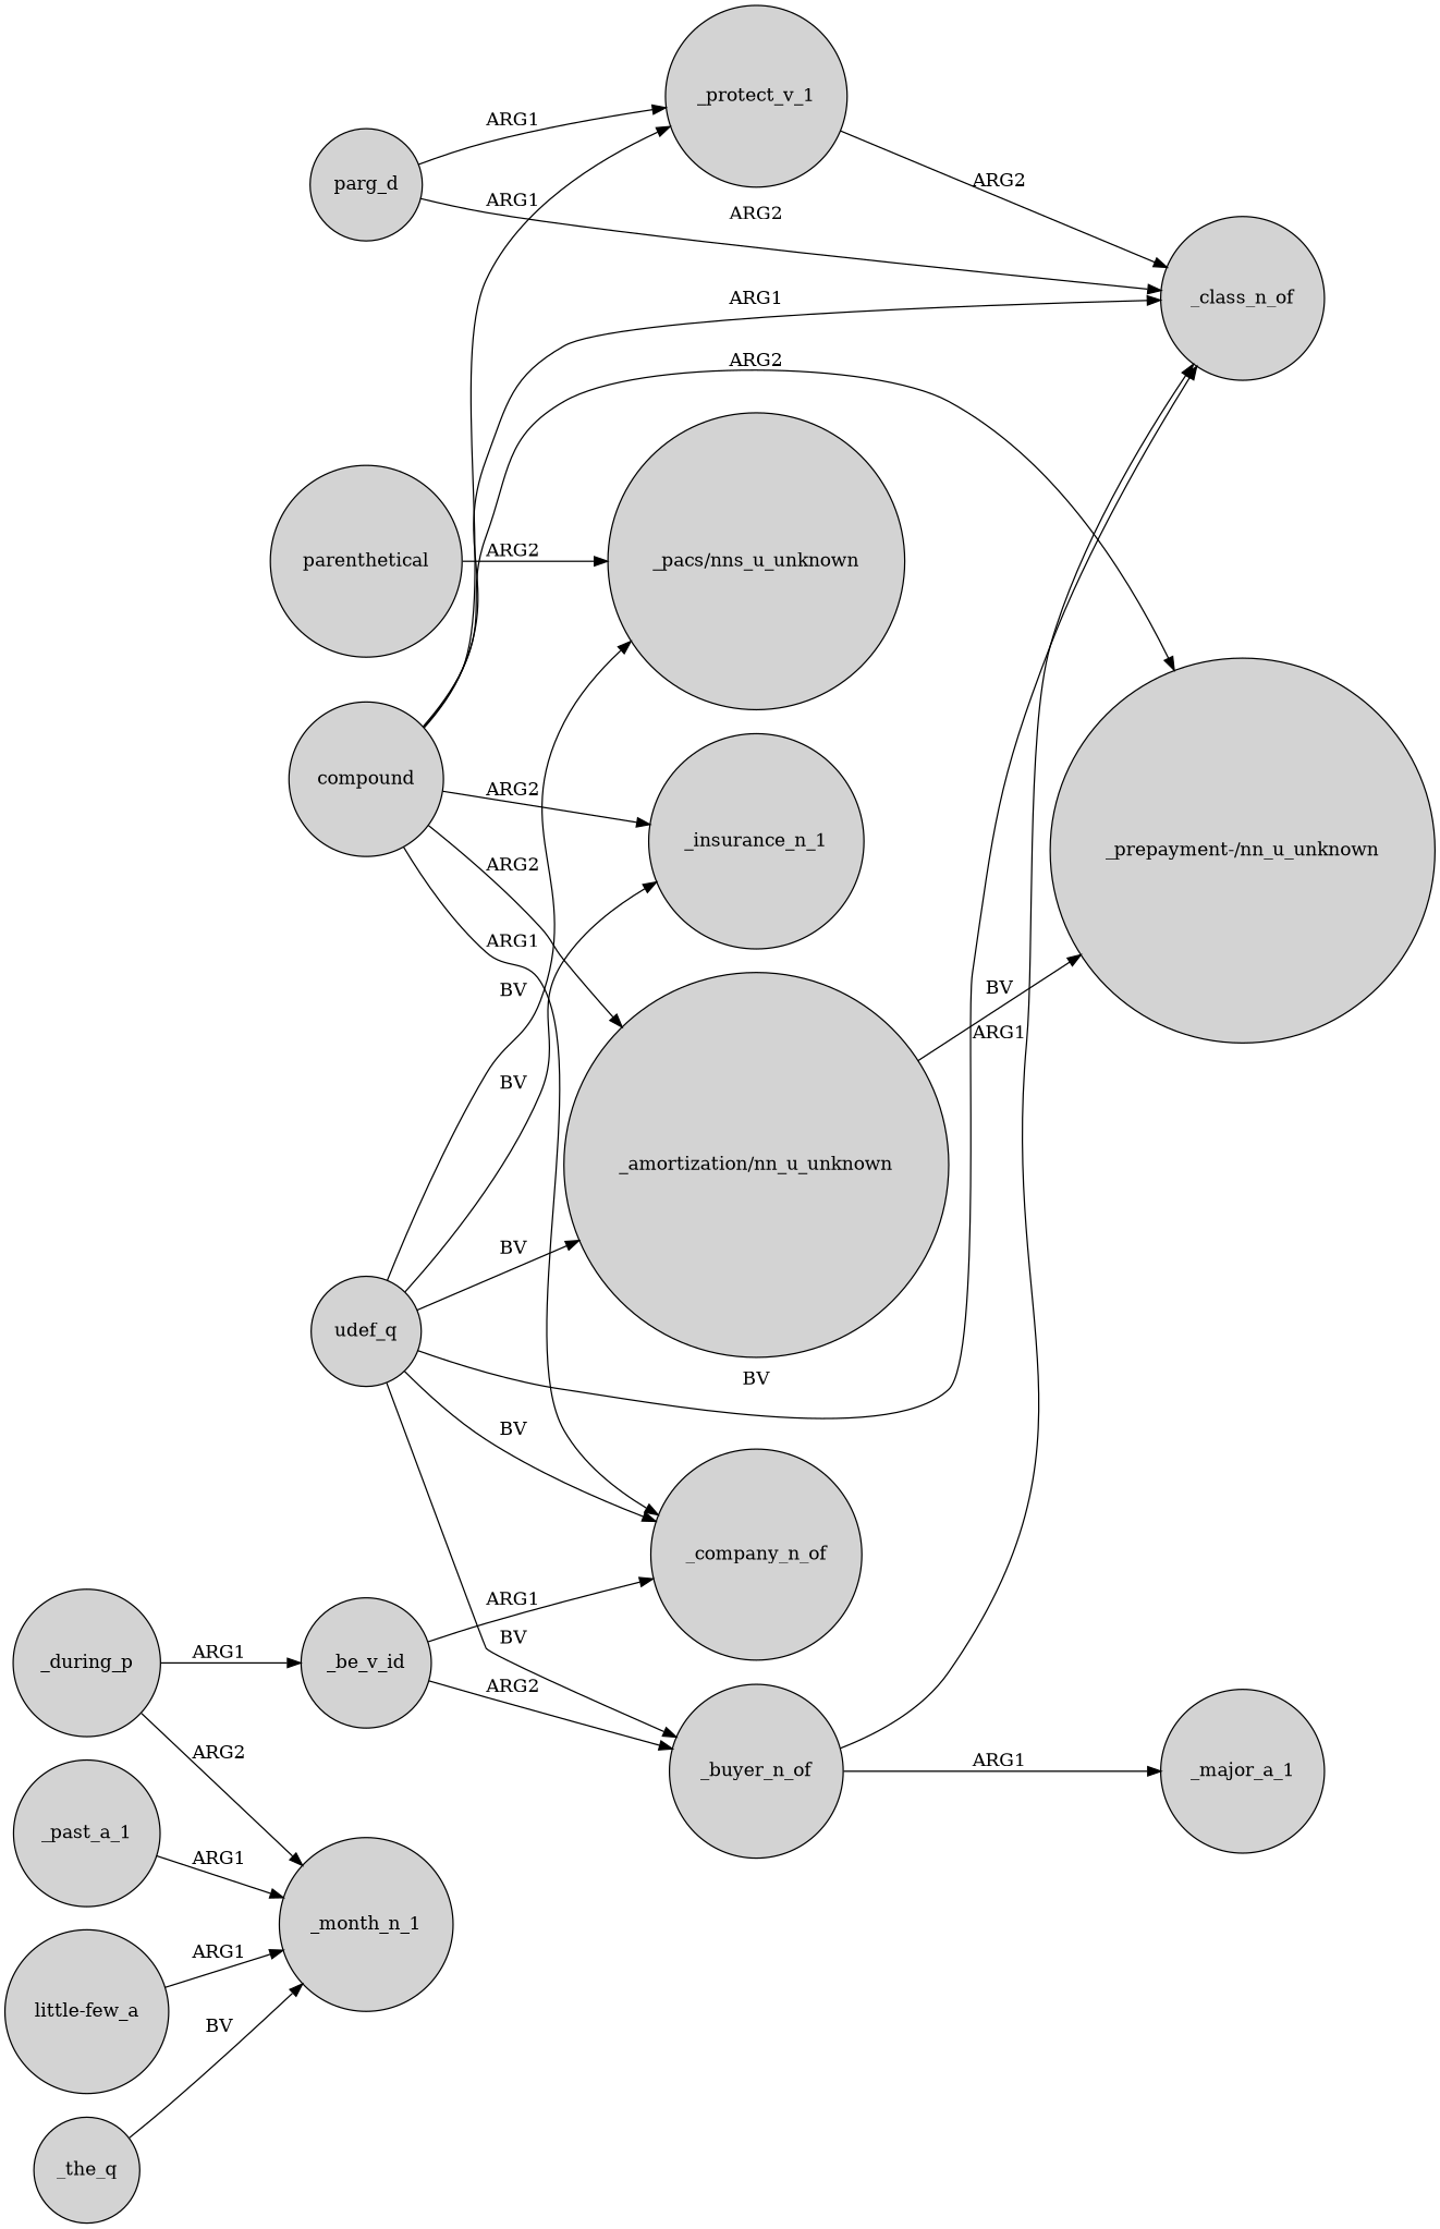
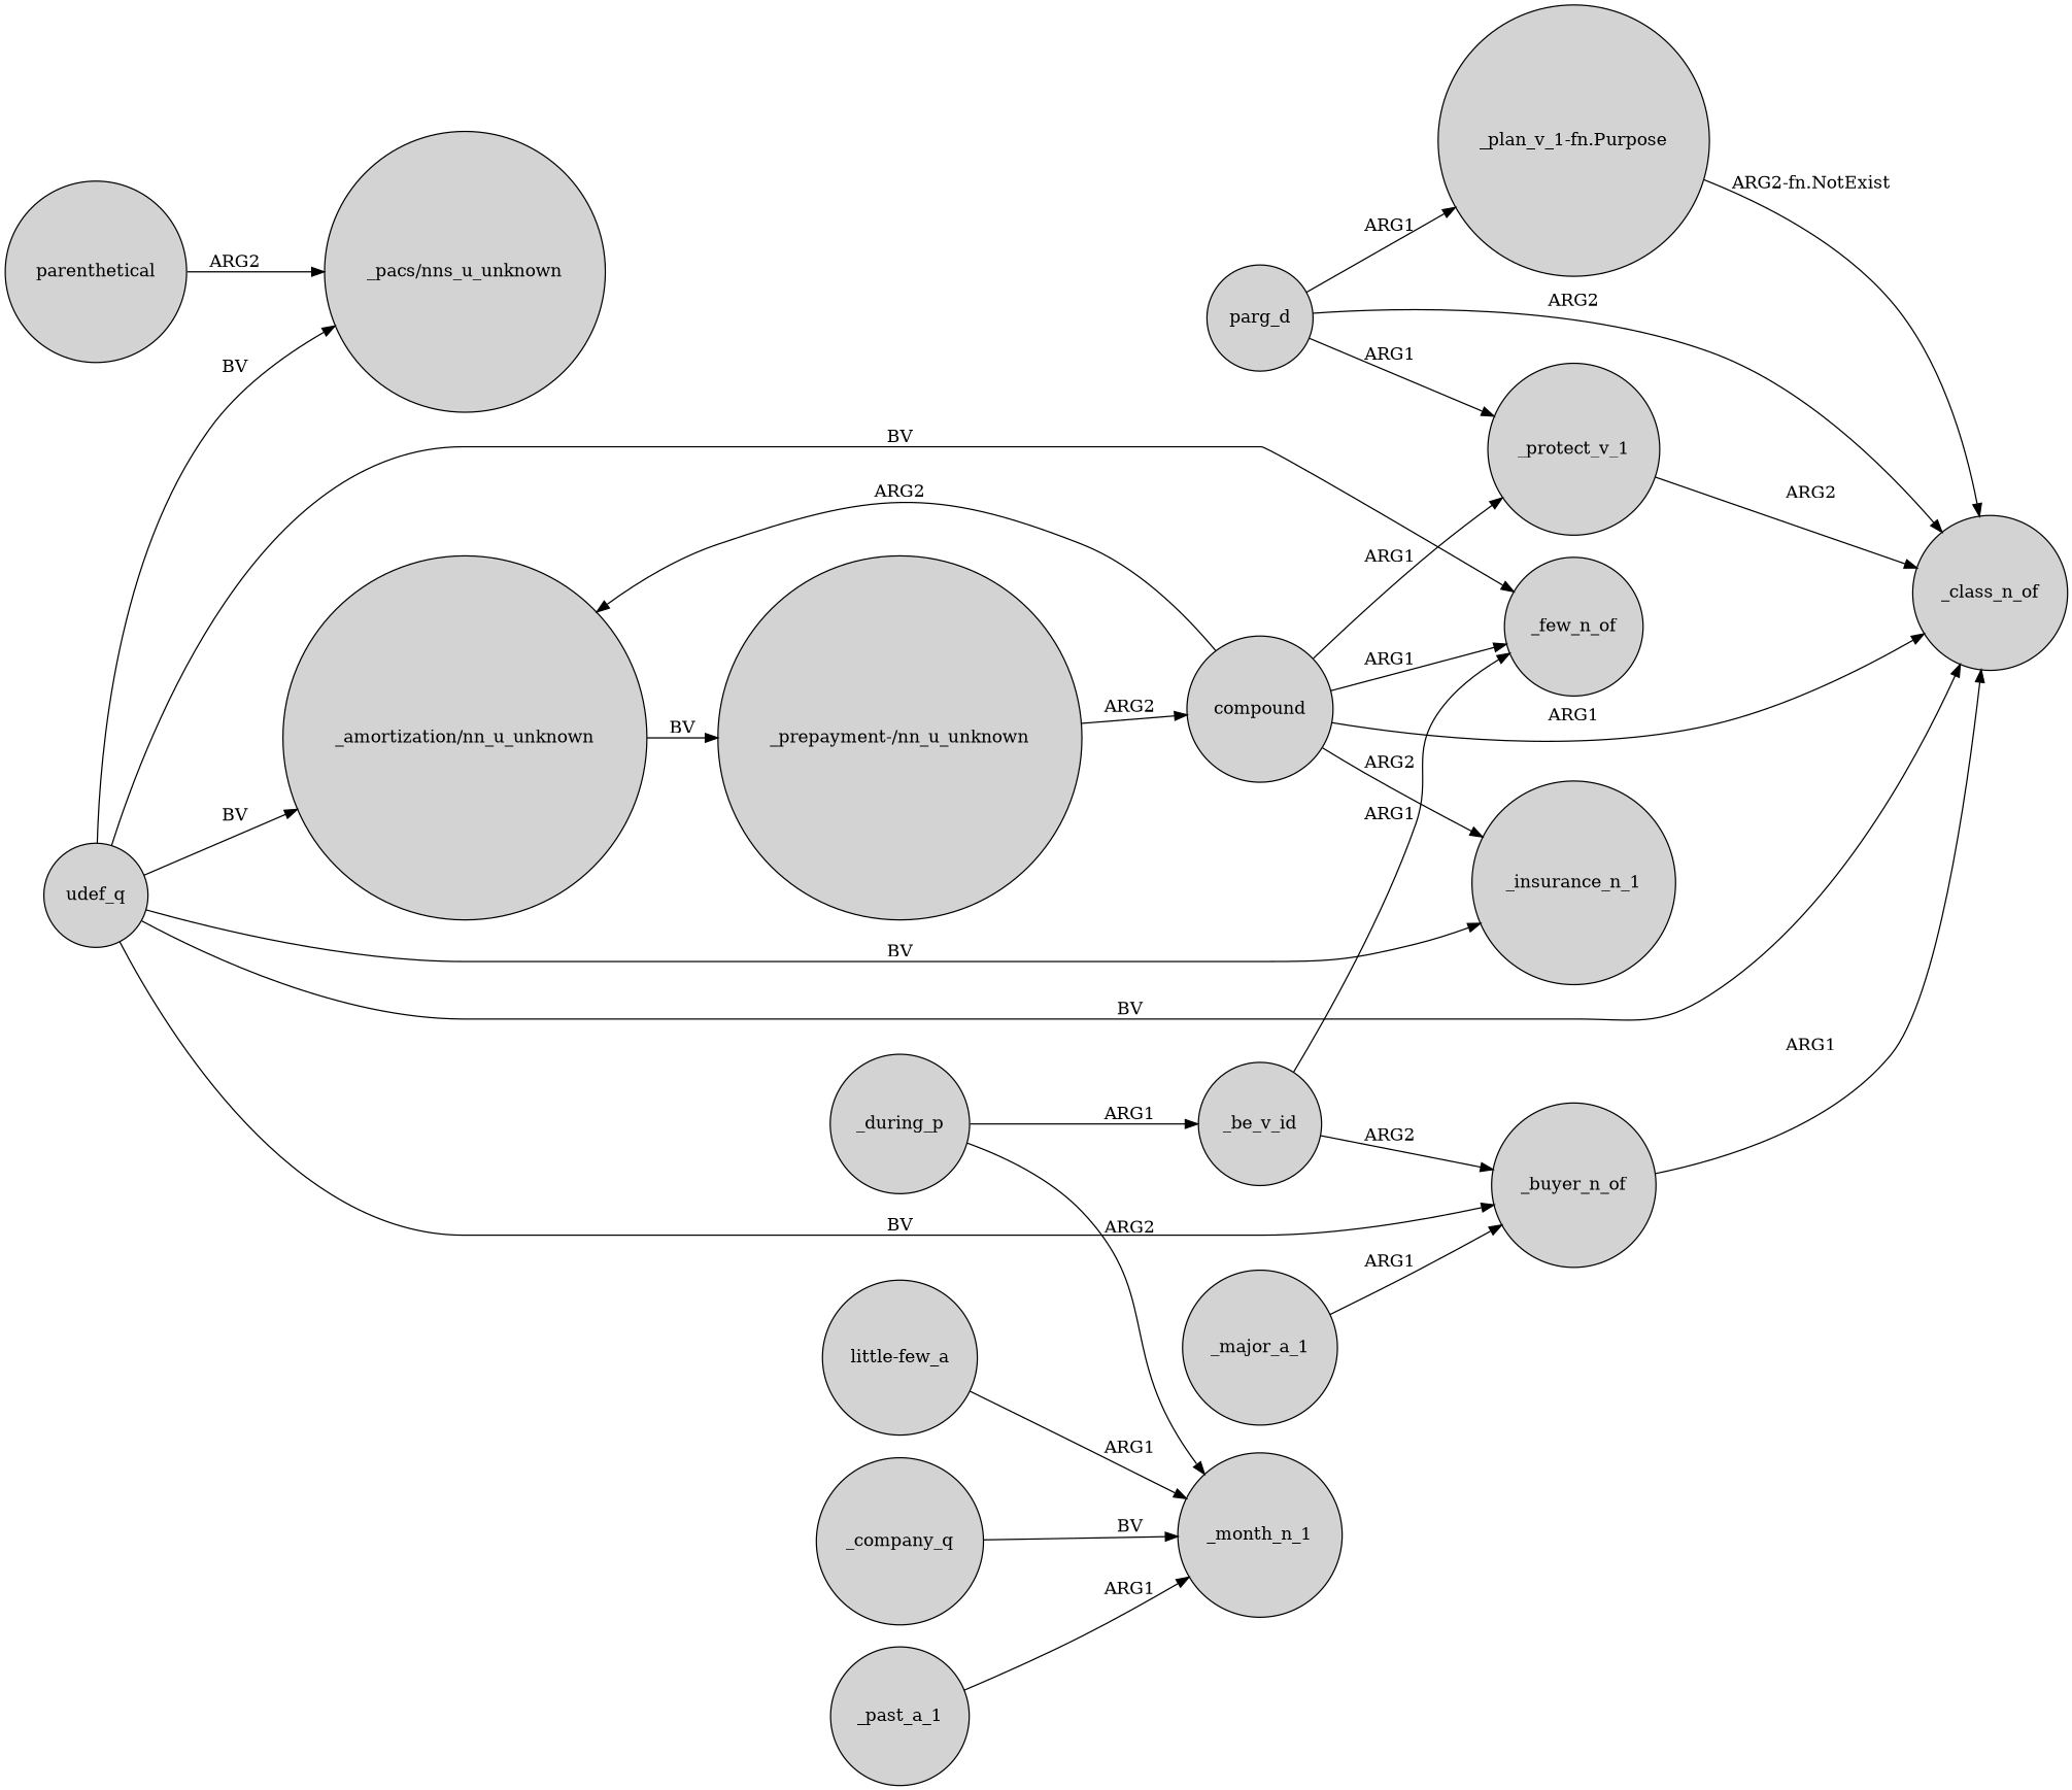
  digraph {
    rankdir=LR
    node [shape=circle style=filled]
    parenthetical
    "_pacs/nns_u_unknown"
    parg_d
    _class_n_of
    _protect_v_1
+   "_plan_v_1-fn.Purpose"
    compound
    _insurance_n_1
    "_amortization/nn_u_unknown"
    "_prepayment-/nn_u_unknown"
-   _company_n_of
+   _company_n_of [label=_few_n_of]
    udef_q
    _buyer_n_of
    _be_v_id
    "little-few_a"
    _month_n_1
    _major_a_1
-   _the_q
+   _the_q [label=_company_q]
    _during_p
    _past_a_1
    parenthetical -> "_pacs/nns_u_unknown" [label=ARG2]
    parg_d -> _class_n_of [label=ARG2]
    parg_d -> _protect_v_1 [label=ARG1]
+   parg_d -> "_plan_v_1-fn.Purpose" [label=ARG1]
    _protect_v_1 -> _class_n_of [label=ARG2]
+   "_plan_v_1-fn.Purpose" -> _class_n_of [label="ARG2-fn.NotExist"]
    compound -> _class_n_of [label=ARG1]
    compound -> _protect_v_1 [label=ARG1]
    compound -> _insurance_n_1 [label=ARG2]
    compound -> "_amortization/nn_u_unknown" [label=ARG2]
-   compound -> "_prepayment-/nn_u_unknown" [label=ARG2]
+   "_prepayment-/nn_u_unknown" -> compound [label=ARG2]
    compound -> _company_n_of [label=ARG1]
    "_amortization/nn_u_unknown" -> "_prepayment-/nn_u_unknown" [label=BV]
    udef_q -> "_pacs/nns_u_unknown" [label=BV]
    udef_q -> _class_n_of [label=BV]
    udef_q -> _insurance_n_1 [label=BV]
    udef_q -> "_amortization/nn_u_unknown" [label=BV]
    udef_q -> _company_n_of [label=BV]
    udef_q -> _buyer_n_of [label=BV]
    _buyer_n_of -> _class_n_of [label=ARG1]
    _be_v_id -> _company_n_of [label=ARG1]
    _be_v_id -> _buyer_n_of [label=ARG2]
    "little-few_a" -> _month_n_1 [label=ARG1]
-   _buyer_n_of -> _major_a_1 [label=ARG1]
+   _major_a_1 -> _buyer_n_of [label=ARG1]
    _the_q -> _month_n_1 [label=BV]
    _during_p -> _be_v_id [label=ARG1]
    _during_p -> _month_n_1 [label=ARG2]
    _past_a_1 -> _month_n_1 [label=ARG1]
  }
